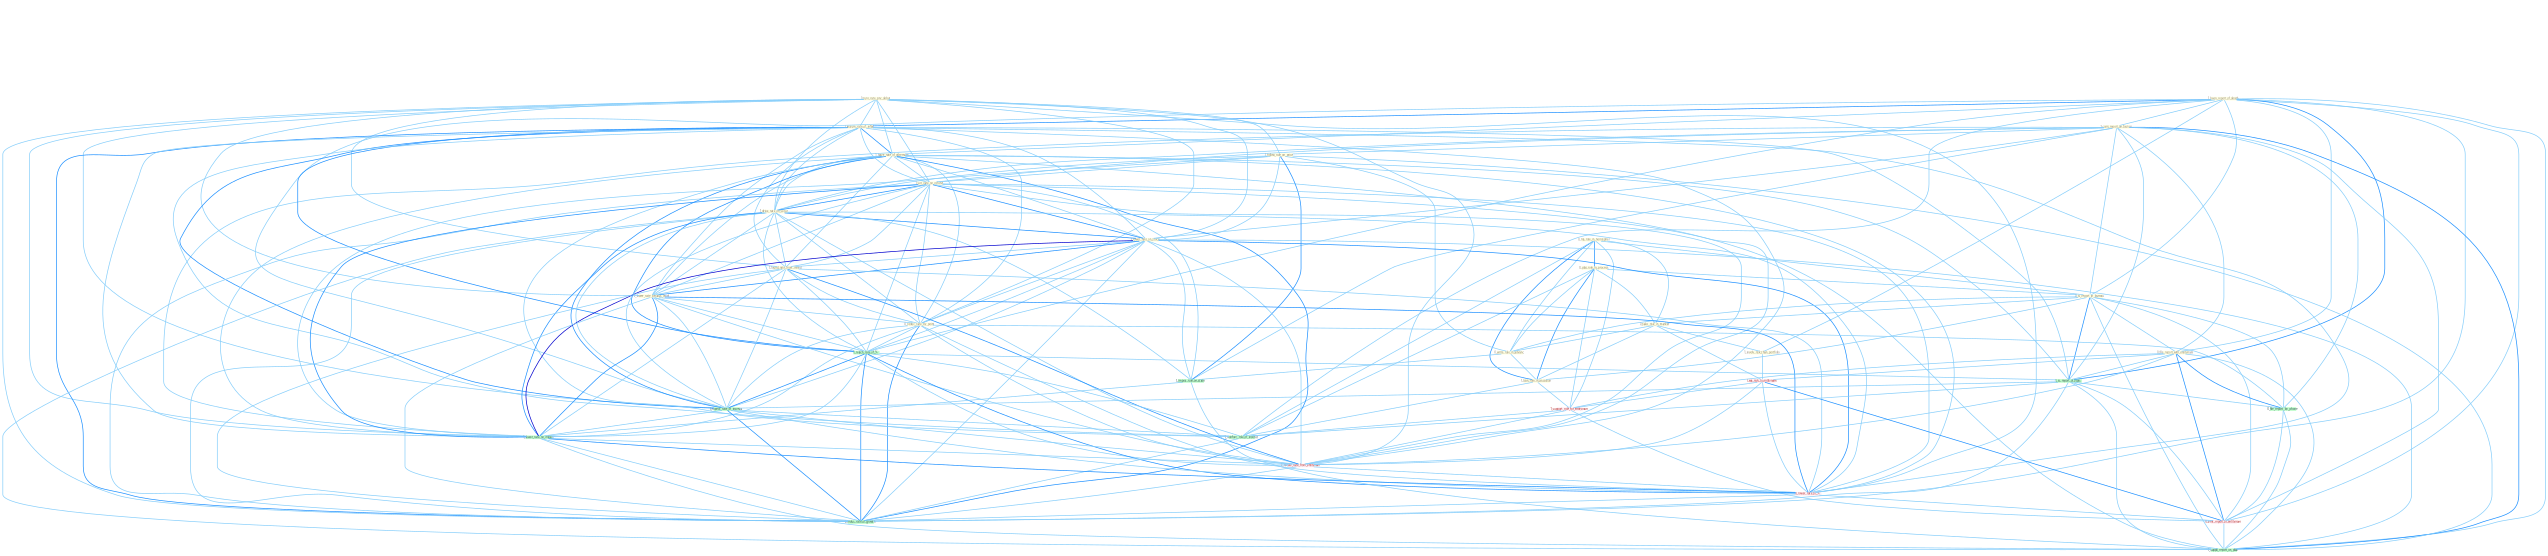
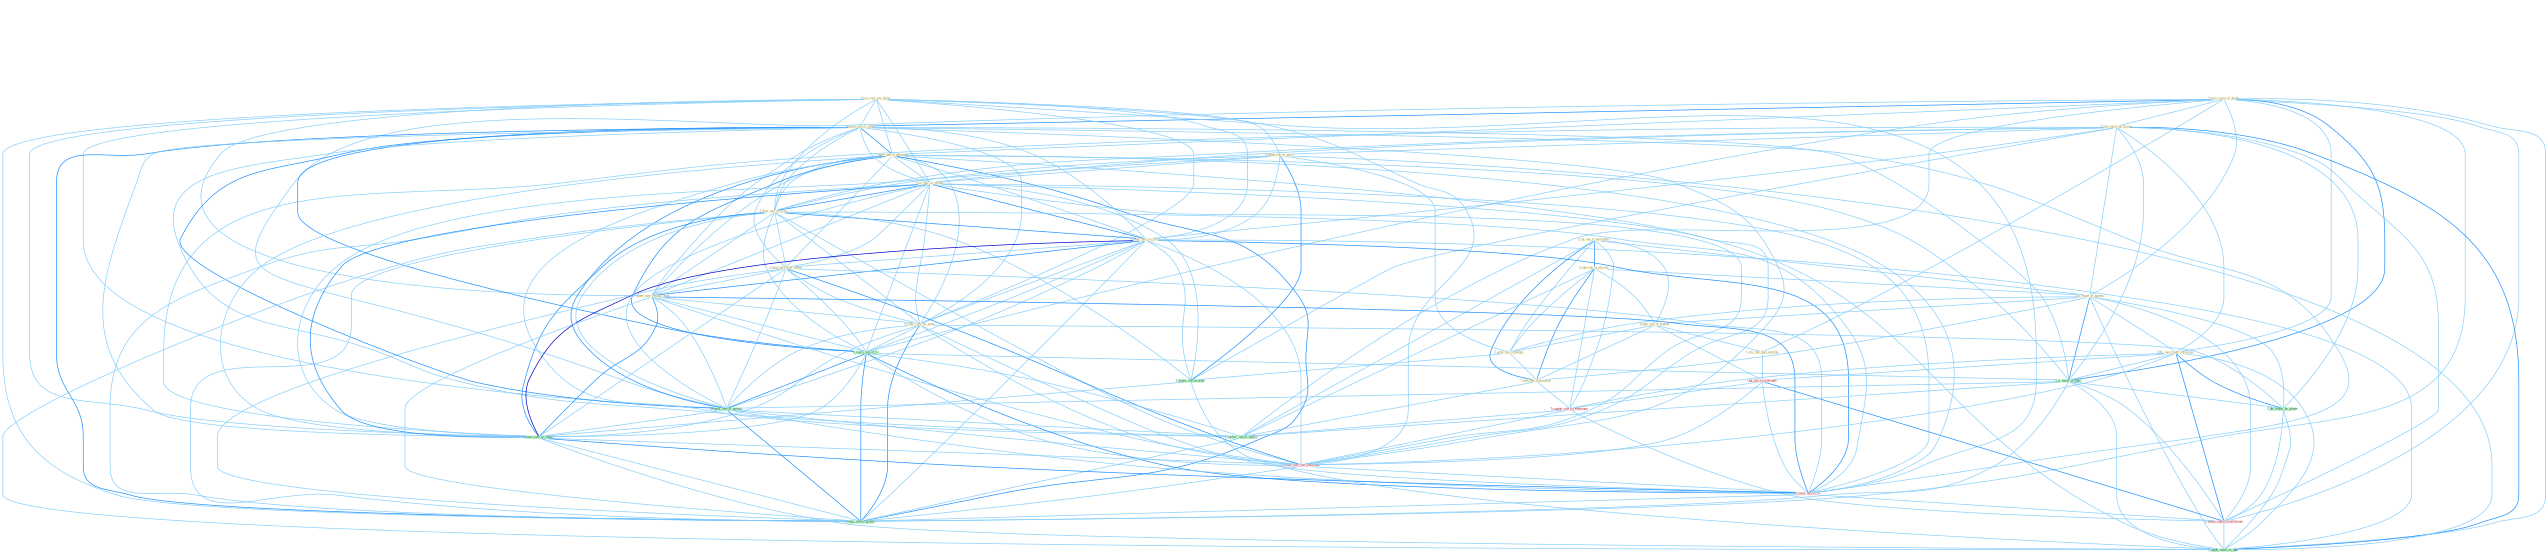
  graph {
    fontname=Inter
    node [color="#ffffe0" fixedsize=true fontcolor="#8b7d6b" fontname=Inter fontsize=4 shape=polygon style=filled]
    edge [color="#87cefa" fontname=Inter w=1]
    "1_been_report_of_death " [height=.06 width=.5]
    "0_turn_rate_sinc_debut " [height=.06 width=.5]
    "1_carri_report_on_factori " [height=.06 width=.5]
    "1_assum_rate_of_inflat " [height=.06 width=.5]
    "0_ha_role_in_hemispher " [height=.06 width=.5]
    "0_plai_role_in_process " [height=.06 width=.5]
    "1_have_rate_of_othernum " [height=.06 width=.5]
    "1_follow_rule_on_price " [height=.06 width=.5]
    "1_set_rate_on_refund " [height=.06 width=.5]
    "1_drive_rate_on_secur " [height=.06 width=.5]
    "1_lower_rate_on_stock " [height=.06 width=.5]
    "0_is_report_in_bureau " [height=.06 width=.5]
    "0_take_risk_in_market " [height=.06 width=.5]
-   "1_involv_risk_than_portfolio " [height=.06 width=.5]
+   "1_involv_risk_than_portfolio " [height=.06 width=.5 label="1_role_risk_than_portfolio"]
    "1_found_rate_from_invest " [height=.06 width=.5]
    "0_file_report_with_entitynam " [height=.06 width=.5]
    "0_lower_rate_becaus_level " [height=.06 width=.5]
    "0_reduc_rate_by_point " [height=.06 width=.5]
    "0_write_rule_in_advanc " [height=.06 width=.5]
    "1_ban_role_in_assassin " [height=.06 width=.5]
    "1_wa_risk_to_entitynam " [color="#fff0f5" fontcolor="#b22222" height=.06 width=.5]
    "1_support_role_for_entitynam " [color="#fff0f5" fontcolor="#b22222" height=.06 width=.5]
    "0_receiv_rate_from_entitynam " [color="#fff0f5" fontcolor="#b22222" height=.06 width=.5]
    "0_lower_rate_to_% " [color="#fff0f5" fontcolor="#b22222" height=.06 width=.5]
-   "0_sent_report_to_entitynam " [color="#fff0f5" fontcolor="#b22222" height=.06 width=.5]
+   "0_sent_report_to_entitynam " [color="#fff0f5" fontcolor="#b22222" height=.06 width=.5 label="0_phone_report_to_entitynam"]
    "1_reach_rate_of_% " [color="#BDFCC9" fontcolor="#2f4f4f" height=.06 width=.5]
    "1_is_report_of_topic " [color="#BDFCC9" fontcolor="#2f4f4f" height=.06 width=.5]
    "1_expect_rate_of_increas " [color="#BDFCC9" fontcolor="#2f4f4f" height=.06 width=.5]
    "1_reinforc_role_of_institut " [color="#BDFCC9" fontcolor="#2f4f4f" height=.06 width=.5]
    "1_suppli_report_on_plan " [color="#BDFCC9" fontcolor="#2f4f4f" height=.06 width=.5]
    "1_reduc_rate_of_growth " [color="#BDFCC9" fontcolor="#2f4f4f" height=.06 width=.5]
    "1_lower_rate_on_million " [color="#BDFCC9" fontcolor="#2f4f4f" height=.06 width=.5]
    "0_file_report_by_phone " [color="#BDFCC9" fontcolor="#2f4f4f" height=.06 width=.5]
    "1_impos_rule_on_state " [color="#BDFCC9" fontcolor="#2f4f4f" height=.06 width=.5]
    subgraph sub_1 {
      "1_been_report_of_death "
      "0_turn_rate_sinc_debut "
      "1_carri_report_on_factori "
      "1_assum_rate_of_inflat "
      "0_ha_role_in_hemispher "
      "0_plai_role_in_process "
      "1_have_rate_of_othernum "
      "1_follow_rule_on_price "
      "1_set_rate_on_refund "
      "1_drive_rate_on_secur "
      "1_lower_rate_on_stock "
      "0_is_report_in_bureau "
      "0_take_risk_in_market "
      "1_involv_risk_than_portfolio "
      "1_found_rate_from_invest "
      "0_file_report_with_entitynam "
      "0_lower_rate_becaus_level "
      "0_reduc_rate_by_point "
      "0_write_rule_in_advanc "
      "1_ban_role_in_assassin "
    }
    subgraph sub_2 {
      "1_wa_risk_to_entitynam "
      "1_support_role_for_entitynam "
      "0_receiv_rate_from_entitynam "
      "0_lower_rate_to_% "
      "0_sent_report_to_entitynam "
    }
    "1_been_report_of_death " -- "1_carri_report_on_factori "
    "1_been_report_of_death " -- "1_assum_rate_of_inflat " [color="#1e90ff"]
    "1_been_report_of_death " -- "1_have_rate_of_othernum "
    "1_been_report_of_death " -- "0_is_report_in_bureau "
    "1_been_report_of_death " -- "1_involv_risk_than_portfolio "
    "1_been_report_of_death " -- "0_file_report_with_entitynam "
    "1_been_report_of_death " -- "0_sent_report_to_entitynam "
    "1_been_report_of_death " -- "1_reach_rate_of_% "
    "1_been_report_of_death " -- "1_is_report_of_topic " [color="#1e90ff" w=2]
    "1_been_report_of_death " -- "1_expect_rate_of_increas "
    "1_been_report_of_death " -- "1_reinforc_role_of_institut "
    "1_been_report_of_death " -- "1_suppli_report_on_plan "
    "1_been_report_of_death " -- "1_reduc_rate_of_growth "
    "0_turn_rate_sinc_debut " -- "1_assum_rate_of_inflat "
    "0_turn_rate_sinc_debut " -- "1_have_rate_of_othernum "
    "0_turn_rate_sinc_debut " -- "1_follow_rule_on_price "
    "0_turn_rate_sinc_debut " -- "1_set_rate_on_refund "
    "0_turn_rate_sinc_debut " -- "1_drive_rate_on_secur "
    "0_turn_rate_sinc_debut " -- "1_lower_rate_on_stock "
-   "0_turn_rate_sinc_debut " -- "1_found_rate_from_invest "
    "0_turn_rate_sinc_debut " -- "0_lower_rate_becaus_level "
    "0_turn_rate_sinc_debut " -- "0_reduc_rate_by_point "
    "0_turn_rate_sinc_debut " -- "0_receiv_rate_from_entitynam "
    "0_turn_rate_sinc_debut " -- "0_lower_rate_to_% "
    "0_turn_rate_sinc_debut " -- "1_expect_rate_of_increas "
    "0_turn_rate_sinc_debut " -- "1_reduc_rate_of_growth "
    "0_turn_rate_sinc_debut " -- "1_lower_rate_on_million "
    "1_carri_report_on_factori " -- "1_follow_rule_on_price "
    "1_carri_report_on_factori " -- "1_set_rate_on_refund "
    "1_carri_report_on_factori " -- "1_drive_rate_on_secur "
    "1_carri_report_on_factori " -- "1_lower_rate_on_stock "
    "1_carri_report_on_factori " -- "0_is_report_in_bureau "
    "1_carri_report_on_factori " -- "0_file_report_with_entitynam "
    "1_carri_report_on_factori " -- "0_sent_report_to_entitynam "
    "1_carri_report_on_factori " -- "1_is_report_of_topic "
    "1_carri_report_on_factori " -- "1_suppli_report_on_plan " [color="#1e90ff" w=2]
    "1_carri_report_on_factori " -- "1_lower_rate_on_million "
    "1_carri_report_on_factori " -- "0_file_report_by_phone "
    "1_carri_report_on_factori " -- "1_impos_rule_on_state "
    "1_assum_rate_of_inflat " -- "1_have_rate_of_othernum " [color="#1e90ff" w=2]
    "1_assum_rate_of_inflat " -- "1_set_rate_on_refund "
    "1_assum_rate_of_inflat " -- "1_drive_rate_on_secur "
    "1_assum_rate_of_inflat " -- "1_lower_rate_on_stock "
    "1_assum_rate_of_inflat " -- "1_found_rate_from_invest "
    "1_assum_rate_of_inflat " -- "0_lower_rate_becaus_level "
    "1_assum_rate_of_inflat " -- "0_reduc_rate_by_point "
    "1_assum_rate_of_inflat " -- "0_receiv_rate_from_entitynam "
    "1_assum_rate_of_inflat " -- "0_lower_rate_to_% "
    "1_assum_rate_of_inflat " -- "1_reach_rate_of_% " [color="#1e90ff" w=2]
    "1_assum_rate_of_inflat " -- "1_is_report_of_topic "
    "1_assum_rate_of_inflat " -- "1_expect_rate_of_increas " [color="#1e90ff" w=2]
    "1_assum_rate_of_inflat " -- "1_reinforc_role_of_institut "
    "1_assum_rate_of_inflat " -- "1_reduc_rate_of_growth " [color="#1e90ff" w=2]
    "1_assum_rate_of_inflat " -- "1_lower_rate_on_million "
    "0_ha_role_in_hemispher " -- "0_plai_role_in_process " [color="#1e90ff" w=2]
    "0_ha_role_in_hemispher " -- "0_is_report_in_bureau "
    "0_ha_role_in_hemispher " -- "0_take_risk_in_market "
    "0_ha_role_in_hemispher " -- "0_write_rule_in_advanc "
    "0_ha_role_in_hemispher " -- "1_ban_role_in_assassin " [color="#1e90ff" w=2]
    "0_ha_role_in_hemispher " -- "1_support_role_for_entitynam "
    "0_ha_role_in_hemispher " -- "1_reinforc_role_of_institut "
    "0_plai_role_in_process " -- "0_is_report_in_bureau "
    "0_plai_role_in_process " -- "0_take_risk_in_market "
    "0_plai_role_in_process " -- "0_write_rule_in_advanc "
    "0_plai_role_in_process " -- "1_ban_role_in_assassin " [color="#1e90ff" w=2]
    "0_plai_role_in_process " -- "1_support_role_for_entitynam "
    "0_plai_role_in_process " -- "1_reinforc_role_of_institut "
    "1_have_rate_of_othernum " -- "1_set_rate_on_refund "
    "1_have_rate_of_othernum " -- "1_drive_rate_on_secur "
    "1_have_rate_of_othernum " -- "1_lower_rate_on_stock "
    "1_have_rate_of_othernum " -- "1_found_rate_from_invest "
    "1_have_rate_of_othernum " -- "0_lower_rate_becaus_level "
    "1_have_rate_of_othernum " -- "0_reduc_rate_by_point "
    "1_have_rate_of_othernum " -- "0_receiv_rate_from_entitynam "
    "1_have_rate_of_othernum " -- "0_lower_rate_to_% "
    "1_have_rate_of_othernum " -- "1_reach_rate_of_% " [color="#1e90ff" w=2]
    "1_have_rate_of_othernum " -- "1_is_report_of_topic "
    "1_have_rate_of_othernum " -- "1_expect_rate_of_increas " [color="#1e90ff" w=2]
    "1_have_rate_of_othernum " -- "1_reinforc_role_of_institut "
    "1_have_rate_of_othernum " -- "1_reduc_rate_of_growth " [color="#1e90ff" w=2]
    "1_have_rate_of_othernum " -- "1_lower_rate_on_million "
    "1_follow_rule_on_price " -- "1_set_rate_on_refund "
    "1_follow_rule_on_price " -- "1_drive_rate_on_secur "
    "1_follow_rule_on_price " -- "1_lower_rate_on_stock "
    "1_follow_rule_on_price " -- "0_write_rule_in_advanc "
    "1_follow_rule_on_price " -- "1_suppli_report_on_plan "
    "1_follow_rule_on_price " -- "1_lower_rate_on_million "
    "1_follow_rule_on_price " -- "1_impos_rule_on_state " [color="#1e90ff" w=2]
    "1_set_rate_on_refund " -- "1_drive_rate_on_secur " [color="#1e90ff" w=2]
    "1_set_rate_on_refund " -- "1_lower_rate_on_stock " [color="#1e90ff" w=2]
    "1_set_rate_on_refund " -- "1_found_rate_from_invest "
    "1_set_rate_on_refund " -- "0_lower_rate_becaus_level "
    "1_set_rate_on_refund " -- "0_reduc_rate_by_point "
    "1_set_rate_on_refund " -- "0_receiv_rate_from_entitynam "
    "1_set_rate_on_refund " -- "0_lower_rate_to_% "
    "1_set_rate_on_refund " -- "1_reach_rate_of_% "
    "1_set_rate_on_refund " -- "1_expect_rate_of_increas "
    "1_set_rate_on_refund " -- "1_suppli_report_on_plan "
    "1_set_rate_on_refund " -- "1_reduc_rate_of_growth "
    "1_set_rate_on_refund " -- "1_lower_rate_on_million " [color="#1e90ff" w=2]
    "1_set_rate_on_refund " -- "1_impos_rule_on_state "
    "1_drive_rate_on_secur " -- "1_lower_rate_on_stock " [color="#1e90ff" w=2]
    "1_drive_rate_on_secur " -- "1_found_rate_from_invest "
    "1_drive_rate_on_secur " -- "0_lower_rate_becaus_level "
    "1_drive_rate_on_secur " -- "0_reduc_rate_by_point "
    "1_drive_rate_on_secur " -- "0_receiv_rate_from_entitynam "
    "1_drive_rate_on_secur " -- "0_lower_rate_to_% "
    "1_drive_rate_on_secur " -- "1_reach_rate_of_% "
    "1_drive_rate_on_secur " -- "1_expect_rate_of_increas "
    "1_drive_rate_on_secur " -- "1_suppli_report_on_plan "
    "1_drive_rate_on_secur " -- "1_reduc_rate_of_growth "
    "1_drive_rate_on_secur " -- "1_lower_rate_on_million " [color="#1e90ff" w=2]
    "1_drive_rate_on_secur " -- "1_impos_rule_on_state "
    "1_lower_rate_on_stock " -- "1_found_rate_from_invest "
    "1_lower_rate_on_stock " -- "0_lower_rate_becaus_level " [color="#1e90ff" w=2]
    "1_lower_rate_on_stock " -- "0_reduc_rate_by_point "
    "1_lower_rate_on_stock " -- "0_receiv_rate_from_entitynam "
    "1_lower_rate_on_stock " -- "0_lower_rate_to_% " [color="#1e90ff" w=2]
    "1_lower_rate_on_stock " -- "1_reach_rate_of_% "
    "1_lower_rate_on_stock " -- "1_expect_rate_of_increas "
    "1_lower_rate_on_stock " -- "1_suppli_report_on_plan "
    "1_lower_rate_on_stock " -- "1_reduc_rate_of_growth "
    "1_lower_rate_on_stock " -- "1_lower_rate_on_million " [color="#0000cd" w=3]
    "1_lower_rate_on_stock " -- "1_impos_rule_on_state "
    "0_is_report_in_bureau " -- "0_take_risk_in_market "
    "0_is_report_in_bureau " -- "0_file_report_with_entitynam "
    "0_is_report_in_bureau " -- "0_write_rule_in_advanc "
    "0_is_report_in_bureau " -- "1_ban_role_in_assassin "
    "0_is_report_in_bureau " -- "0_sent_report_to_entitynam "
    "0_is_report_in_bureau " -- "1_is_report_of_topic " [color="#1e90ff" w=2]
    "0_is_report_in_bureau " -- "1_suppli_report_on_plan "
    "0_is_report_in_bureau " -- "0_file_report_by_phone "
    "0_take_risk_in_market " -- "1_involv_risk_than_portfolio "
    "0_take_risk_in_market " -- "0_write_rule_in_advanc "
    "0_take_risk_in_market " -- "1_ban_role_in_assassin "
    "0_take_risk_in_market " -- "1_wa_risk_to_entitynam "
    "1_involv_risk_than_portfolio " -- "1_wa_risk_to_entitynam "
    "1_found_rate_from_invest " -- "0_lower_rate_becaus_level "
    "1_found_rate_from_invest " -- "0_reduc_rate_by_point "
    "1_found_rate_from_invest " -- "0_receiv_rate_from_entitynam " [color="#1e90ff" w=2]
    "1_found_rate_from_invest " -- "0_lower_rate_to_% "
    "1_found_rate_from_invest " -- "1_reach_rate_of_% "
    "1_found_rate_from_invest " -- "1_expect_rate_of_increas "
    "1_found_rate_from_invest " -- "1_reduc_rate_of_growth "
    "1_found_rate_from_invest " -- "1_lower_rate_on_million "
    "0_file_report_with_entitynam " -- "1_wa_risk_to_entitynam "
    "0_file_report_with_entitynam " -- "1_support_role_for_entitynam "
    "0_file_report_with_entitynam " -- "0_receiv_rate_from_entitynam "
    "0_file_report_with_entitynam " -- "0_sent_report_to_entitynam " [color="#1e90ff" w=2]
    "0_file_report_with_entitynam " -- "1_is_report_of_topic "
    "0_file_report_with_entitynam " -- "1_suppli_report_on_plan "
    "0_file_report_with_entitynam " -- "0_file_report_by_phone " [color="#1e90ff" w=2]
    "0_lower_rate_becaus_level " -- "0_reduc_rate_by_point "
    "0_lower_rate_becaus_level " -- "0_receiv_rate_from_entitynam "
    "0_lower_rate_becaus_level " -- "0_lower_rate_to_% " [color="#1e90ff" w=2]
    "0_lower_rate_becaus_level " -- "1_reach_rate_of_% "
    "0_lower_rate_becaus_level " -- "1_expect_rate_of_increas "
    "0_lower_rate_becaus_level " -- "1_reduc_rate_of_growth "
    "0_lower_rate_becaus_level " -- "1_lower_rate_on_million " [color="#1e90ff" w=2]
    "0_reduc_rate_by_point " -- "0_receiv_rate_from_entitynam "
    "0_reduc_rate_by_point " -- "0_lower_rate_to_% "
    "0_reduc_rate_by_point " -- "1_reach_rate_of_% "
    "0_reduc_rate_by_point " -- "1_expect_rate_of_increas "
    "0_reduc_rate_by_point " -- "1_reduc_rate_of_growth " [color="#1e90ff" w=2]
    "0_reduc_rate_by_point " -- "1_lower_rate_on_million "
    "0_reduc_rate_by_point " -- "0_file_report_by_phone "
    "0_write_rule_in_advanc " -- "1_ban_role_in_assassin "
    "0_write_rule_in_advanc " -- "1_impos_rule_on_state "
    "1_ban_role_in_assassin " -- "1_support_role_for_entitynam "
    "1_ban_role_in_assassin " -- "1_reinforc_role_of_institut "
    "1_wa_risk_to_entitynam " -- "1_support_role_for_entitynam "
    "1_wa_risk_to_entitynam " -- "0_receiv_rate_from_entitynam "
    "1_wa_risk_to_entitynam " -- "0_lower_rate_to_% "
    "1_wa_risk_to_entitynam " -- "0_sent_report_to_entitynam " [color="#1e90ff" w=2]
    "1_support_role_for_entitynam " -- "0_receiv_rate_from_entitynam "
    "1_support_role_for_entitynam " -- "0_sent_report_to_entitynam "
    "1_support_role_for_entitynam " -- "1_reinforc_role_of_institut "
    "0_receiv_rate_from_entitynam " -- "0_lower_rate_to_% "
    "0_receiv_rate_from_entitynam " -- "1_reduc_rate_of_growth "
    "0_lower_rate_to_% " -- "0_sent_report_to_entitynam "
    "0_lower_rate_to_% " -- "1_reduc_rate_of_growth "
    "0_sent_report_to_entitynam " -- "1_suppli_report_on_plan "
    "1_reach_rate_of_% " -- "0_receiv_rate_from_entitynam "
    "1_reach_rate_of_% " -- "0_lower_rate_to_% " [color="#1e90ff" w=2]
    "1_reach_rate_of_% " -- "1_is_report_of_topic "
    "1_reach_rate_of_% " -- "1_expect_rate_of_increas " [color="#1e90ff" w=2]
    "1_reach_rate_of_% " -- "1_reinforc_role_of_institut "
    "1_reach_rate_of_% " -- "1_reduc_rate_of_growth " [color="#1e90ff" w=2]
    "1_reach_rate_of_% " -- "1_lower_rate_on_million "
    "1_is_report_of_topic " -- "0_sent_report_to_entitynam "
    "1_is_report_of_topic " -- "1_expect_rate_of_increas "
    "1_is_report_of_topic " -- "1_reinforc_role_of_institut "
    "1_is_report_of_topic " -- "1_suppli_report_on_plan "
    "1_is_report_of_topic " -- "1_reduc_rate_of_growth "
    "1_is_report_of_topic " -- "0_file_report_by_phone "
    "1_expect_rate_of_increas " -- "0_receiv_rate_from_entitynam "
    "1_expect_rate_of_increas " -- "0_lower_rate_to_% "
    "1_expect_rate_of_increas " -- "1_reinforc_role_of_institut "
    "1_expect_rate_of_increas " -- "1_reduc_rate_of_growth " [color="#1e90ff" w=2]
    "1_expect_rate_of_increas " -- "1_lower_rate_on_million "
    "1_reinforc_role_of_institut " -- "1_reduc_rate_of_growth "
    "1_lower_rate_on_million " -- "0_receiv_rate_from_entitynam "
    "1_lower_rate_on_million " -- "0_lower_rate_to_% " [color="#1e90ff" w=2]
    "1_lower_rate_on_million " -- "1_suppli_report_on_plan "
    "1_lower_rate_on_million " -- "1_reduc_rate_of_growth "
    "0_file_report_by_phone " -- "0_sent_report_to_entitynam "
    "0_file_report_by_phone " -- "1_suppli_report_on_plan "
    "1_impos_rule_on_state " -- "1_suppli_report_on_plan "
    "1_impos_rule_on_state " -- "1_lower_rate_on_million "
  }
